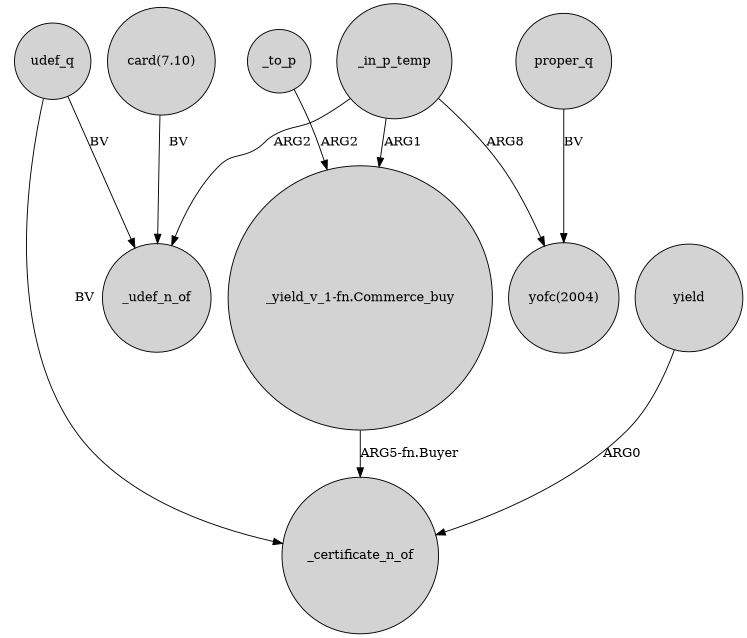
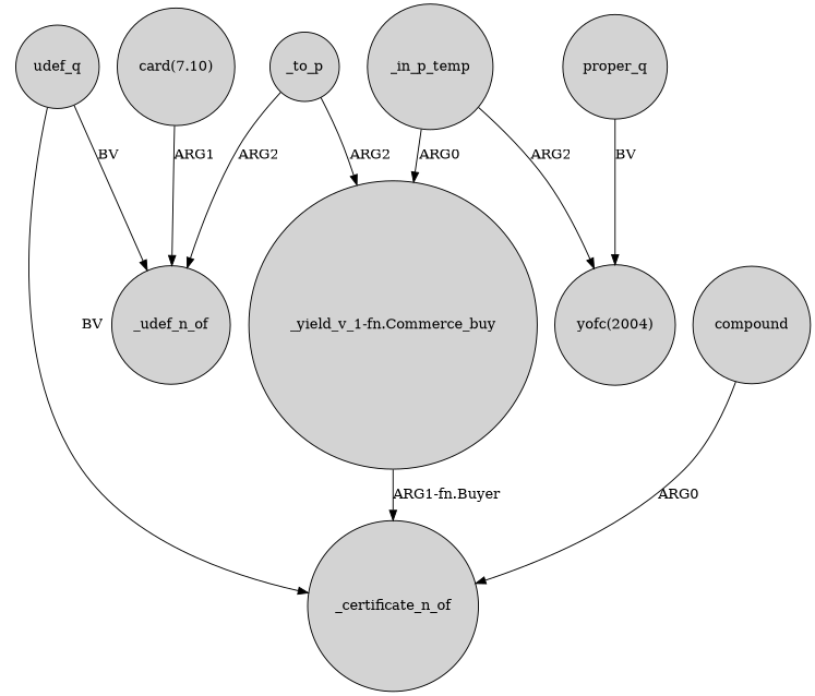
  digraph {
    node [shape=circle style=filled]
    "_yield_v_1-fn.Commerce_buy"
    _certificate_n_of
    udef_q
    n4 [label=_udef_n_of]
    _to_p
    _in_p_temp
    "yofc(2004)"
-   compound [label=yield]
+   compound
    proper_q
    "card(7.10)"
-   "_yield_v_1-fn.Commerce_buy" -> _certificate_n_of [label="ARG5-fn.Buyer"]
+   "_yield_v_1-fn.Commerce_buy" -> _certificate_n_of [label="ARG1-fn.Buyer"]
    udef_q -> _certificate_n_of [label=BV]
    udef_q -> n4 [label=BV]
    _to_p -> "_yield_v_1-fn.Commerce_buy" [label=ARG2]
-   _in_p_temp -> n4 [label=ARG2]
-   _in_p_temp -> "_yield_v_1-fn.Commerce_buy" [label=ARG1]
-   _in_p_temp -> "yofc(2004)" [label=ARG8]
+   _to_p -> n4 [label=ARG2]
+   _in_p_temp -> "_yield_v_1-fn.Commerce_buy" [label=ARG0]
+   _in_p_temp -> "yofc(2004)" [label=ARG2]
    compound -> _certificate_n_of [label=ARG0]
    proper_q -> "yofc(2004)" [label=BV]
-   "card(7.10)" -> n4 [label=BV]
+   "card(7.10)" -> n4 [label=ARG1]
  }
